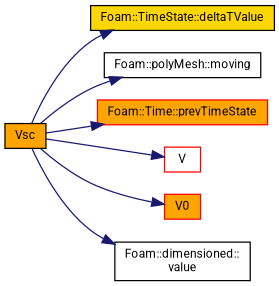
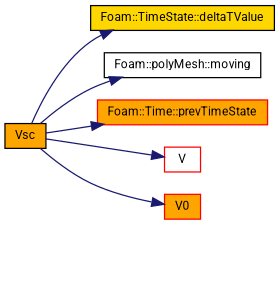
  digraph {
    fontname=Roboto
    rankdir=LR
    node [color=black fillcolor=orange fontname=Roboto fontsize=10 shape=record style=filled]
    edge [color=midnightblue fontname=Roboto fontsize=10 labelfontname=Helvetica labelfontsize=10 style=solid]
    n1 [fontcolor=black height=0.2 label=Vsc width=0.4]
    n2 [fillcolor=gold height=0.2 label="Foam::TimeState::deltaTValue" width=0.4]
    n3 [fillcolor=white height=0.2 label="Foam::polyMesh::moving" width=0.4]
    n4 [color=red height=0.2 label="Foam::Time::prevTimeState" width=0.4]
    n5 [color=red fillcolor=white height=0.2 label=V width=0.4]
    n6 [color=red height=0.2 label=V0 width=0.4]
-   n7 [fillcolor=white height=0.2 label="Foam::dimensioned::\lvalue" width=0.4]
    n1 -> n2
    n1 -> n3
    n1 -> n4
    n1 -> n5
    n1 -> n6
-   n1 -> n7
  }
